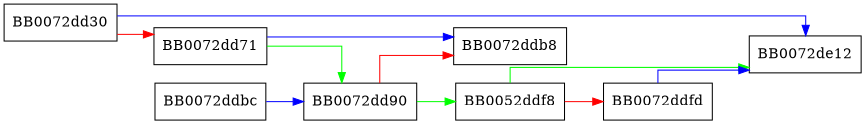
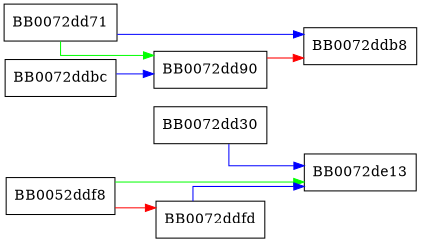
  digraph {
    rankdir=LR
    splines=ortho
    node [shape=box]
    edge [color=blue]
    BB0072dd30
-   BB0072de12
+   BB0072de12 [label=BB0072de13]
    BB0072dd71
    BB0072ddb8
    BB0072dd90
    n6 [label=BB0052ddf8]
    BB0072ddbc
    BB0072ddfd
    BB0072dd30 -> BB0072de12
-   BB0072dd30 -> BB0072dd71 [color=red]
    BB0072dd71 -> BB0072ddb8
    BB0072dd71 -> BB0072dd90 [color=green]
    BB0072dd90 -> BB0072ddb8 [color=red]
-   BB0072dd90 -> n6 [color=green]
    n6 -> BB0072de12 [color=green]
    n6 -> BB0072ddfd [color=red]
    BB0072ddbc -> BB0072dd90
    BB0072ddfd -> BB0072de12
  }
